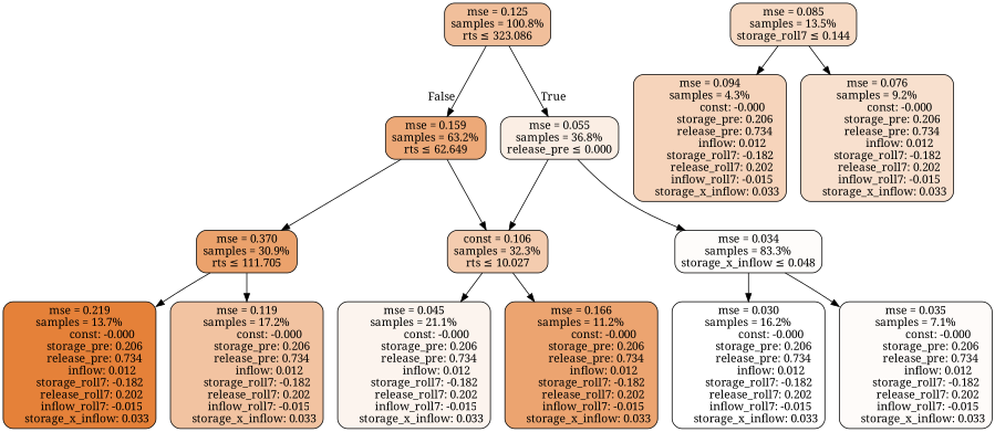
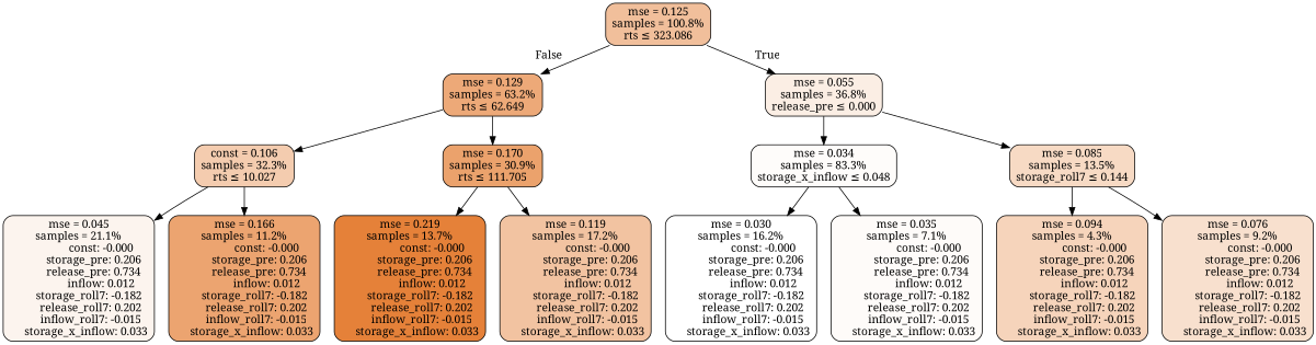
  digraph {
    fontname="Noto Serif"
    node [color=black fontname="Noto Serif" shape=rectangle style="filled, rounded"]
    edge [fontname="Noto Serif"]
    n1 [fillcolor="#f1bf9b" label="mse = 0.125\nsamples = 100.8%\nrts &le; 323.086"]
-   n2 [fillcolor="#eda978" label="mse = 0.159\nsamples = 63.2%\nrts &le; 62.649"]
+   n2 [fillcolor="#eda978" label="mse = 0.129\nsamples = 63.2%\nrts &le; 62.649"]
    n3 [fillcolor="#fbeee4" label="mse = 0.055\nsamples = 36.8%\nrelease_pre &le; 0.000"]
    n4 [fillcolor="#f4ccaf" label="const = 0.106\nsamples = 32.3%\nrts &le; 10.027"]
-   n5 [fillcolor="#eba26c" label="mse = 0.370\nsamples = 30.9%\nrts &le; 111.705"]
+   n5 [fillcolor="#eba26c" label="mse = 0.170\nsamples = 30.9%\nrts &le; 111.705"]
    n6 [fillcolor="#fefcfa" label="mse = 0.034\nsamples = 83.3%\nstorage_x_inflow &le; 0.048"]
    n7 [fillcolor="#f7dac4" label="mse = 0.085\nsamples = 13.5%\nstorage_roll7 &le; 0.144"]
    n8 [fillcolor="#fcf4ee" label="mse = 0.045\nsamples = 21.1%\n               const: -0.000\n          storage_pre: 0.206\n          release_pre: 0.734\n               inflow: 0.012\n       storage_roll7: -0.182\n        release_roll7: 0.202\n        inflow_roll7: -0.015\n     storage_x_inflow: 0.033"]
    n9 [fillcolor="#eca470" label="mse = 0.166\nsamples = 11.2%\n               const: -0.000\n          storage_pre: 0.206\n          release_pre: 0.734\n               inflow: 0.012\n       storage_roll7: -0.182\n        release_roll7: 0.202\n        inflow_roll7: -0.015\n     storage_x_inflow: 0.033"]
    n10 [fillcolor="#e58139" label="mse = 0.219\nsamples = 13.7%\n               const: -0.000\n          storage_pre: 0.206\n          release_pre: 0.734\n               inflow: 0.012\n       storage_roll7: -0.182\n        release_roll7: 0.202\n        inflow_roll7: -0.015\n     storage_x_inflow: 0.033"]
    n11 [fillcolor="#f2c3a1" label="mse = 0.119\nsamples = 17.2%\n               const: -0.000\n          storage_pre: 0.206\n          release_pre: 0.734\n               inflow: 0.012\n       storage_roll7: -0.182\n        release_roll7: 0.202\n        inflow_roll7: -0.015\n     storage_x_inflow: 0.033"]
    n12 [fillcolor="#ffffff" label="mse = 0.030\nsamples = 16.2%\n               const: -0.000\n          storage_pre: 0.206\n          release_pre: 0.734\n               inflow: 0.012\n       storage_roll7: -0.182\n        release_roll7: 0.202\n        inflow_roll7: -0.015\n     storage_x_inflow: 0.033"]
    n13 [fillcolor="#fefbf9" label="mse = 0.035\nsamples = 7.1%\n               const: -0.000\n          storage_pre: 0.206\n          release_pre: 0.734\n               inflow: 0.012\n       storage_roll7: -0.182\n        release_roll7: 0.202\n        inflow_roll7: -0.015\n     storage_x_inflow: 0.033"]
    n14 [fillcolor="#f6d4bb" label="mse = 0.094\nsamples = 4.3%\n               const: -0.000\n          storage_pre: 0.206\n          release_pre: 0.734\n               inflow: 0.012\n       storage_roll7: -0.182\n        release_roll7: 0.202\n        inflow_roll7: -0.015\n     storage_x_inflow: 0.033"]
    n15 [fillcolor="#f8e0ce" label="mse = 0.076\nsamples = 9.2%\n               const: -0.000\n          storage_pre: 0.206\n          release_pre: 0.734\n               inflow: 0.012\n       storage_roll7: -0.182\n        release_roll7: 0.202\n        inflow_roll7: -0.015\n     storage_x_inflow: 0.033"]
    n1 -> n2 [headlabel=False labelangle=45 labeldistance=2.5]
    n1 -> n3 [headlabel=True labelangle=-45 labeldistance=2.5]
    n2 -> n4
    n2 -> n5
    n3 -> n6
-   n3 -> n4
+   n3 -> n7
    n4 -> n8
    n4 -> n9
    n5 -> n10
    n5 -> n11
    n6 -> n12
    n6 -> n13
    n7 -> n14
    n7 -> n15
  }
